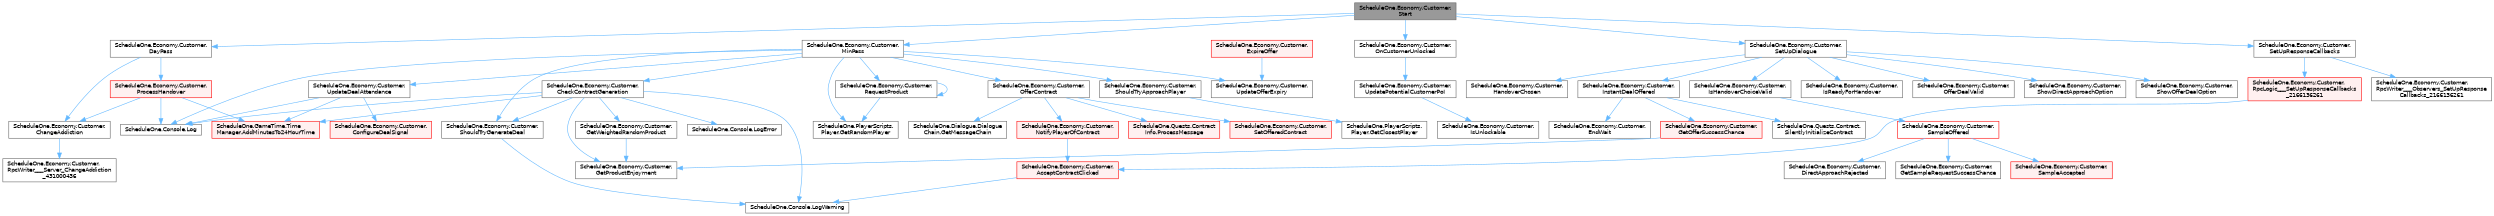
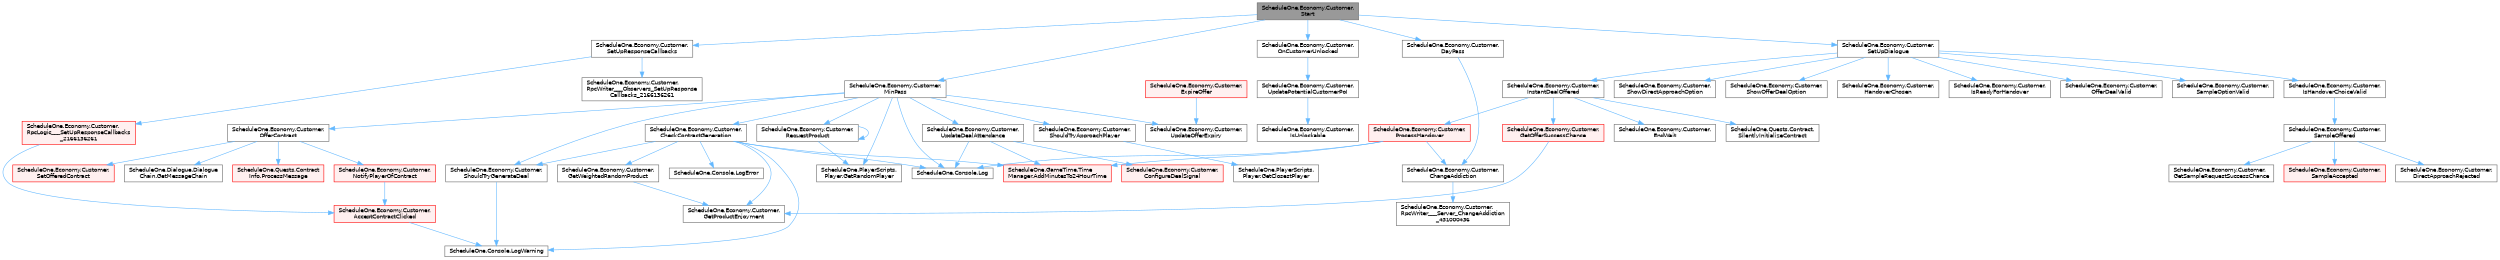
  digraph {
    rankdir=TB
    node [color=grey40 fillcolor=white fontname=Helvetica fontsize=10 shape=box style=filled]
    edge [color=steelblue1 fontname=Helvetica fontsize=10 labelfontname=Helvetica labelfontsize=10 style=solid]
    n1 [color=gray40 fillcolor=grey60 fontcolor=black height=0.2 label="ScheduleOne.Economy.Customer.\lStart" width=0.4]
    n2 [height=0.2 label="ScheduleOne.Economy.Customer.\lDayPass" width=0.4]
    n3 [height=0.2 label="ScheduleOne.Economy.Customer.\lMinPass" width=0.4]
    n4 [height=0.2 label="ScheduleOne.Economy.Customer.\lOnCustomerUnlocked" width=0.4]
    n5 [height=0.2 label="ScheduleOne.Economy.Customer.\lSetUpDialogue" width=0.4]
    n6 [height=0.2 label="ScheduleOne.Economy.Customer.\lSetUpResponseCallbacks" width=0.4]
    n7 [height=0.2 label="ScheduleOne.Economy.Customer.\lChangeAddiction" width=0.4]
    n8 [height=0.2 label="ScheduleOne.Economy.Customer.\lCheckContractGeneration" width=0.4]
    n9 [height=0.2 label="ScheduleOne.Console.Log" width=0.4]
    n10 [height=0.2 label="ScheduleOne.Economy.Customer.\lShouldTryGenerateDeal" width=0.4]
    n11 [height=0.2 label="ScheduleOne.PlayerScripts.\lPlayer.GetRandomPlayer" width=0.4]
    n12 [height=0.2 label="ScheduleOne.Economy.Customer.\lOfferContract" width=0.4]
    n13 [height=0.2 label="ScheduleOne.Economy.Customer.\lRequestProduct" width=0.4]
    n14 [height=0.2 label="ScheduleOne.Economy.Customer.\lShouldTryApproachPlayer" width=0.4]
    n15 [height=0.2 label="ScheduleOne.Economy.Customer.\lUpdateDealAttendance" width=0.4]
    n16 [height=0.2 label="ScheduleOne.Economy.Customer.\lUpdateOfferExpiry" width=0.4]
    n17 [height=0.2 label="ScheduleOne.Economy.Customer.\lUpdatePotentialCustomerPoI" width=0.4]
    n18 [height=0.2 label="ScheduleOne.Economy.Customer.\lHandoverChosen" width=0.4]
    n19 [height=0.2 label="ScheduleOne.Economy.Customer.\lInstantDealOffered" width=0.4]
    n20 [height=0.2 label="ScheduleOne.Economy.Customer.\lIsHandoverChoiceValid" width=0.4]
    n21 [height=0.2 label="ScheduleOne.Economy.Customer.\lIsReadyForHandover" width=0.4]
    n22 [height=0.2 label="ScheduleOne.Economy.Customer.\lOfferDealValid" width=0.4]
+   n23 [height=0.2 label="ScheduleOne.Economy.Customer.\lSampleOptionValid" width=0.4]
    n24 [height=0.2 label="ScheduleOne.Economy.Customer.\lShowDirectApproachOption" width=0.4]
    n25 [height=0.2 label="ScheduleOne.Economy.Customer.\lShowOfferDealOption" width=0.4]
    n26 [color=red fillcolor="#FFF0F0" height=0.2 label="ScheduleOne.Economy.Customer.\lRpcLogic___SetUpResponseCallbacks\l_2166136261" width=0.4]
    n27 [height=0.2 label="ScheduleOne.Economy.Customer.\lRpcWriter___Observers_SetUpResponse\lCallbacks_2166136261" width=0.4]
    n28 [height=0.2 label="ScheduleOne.Economy.Customer.\lRpcWriter___Server_ChangeAddiction\l_431000436" width=0.4]
    n29 [color=red fillcolor="#FFF0F0" height=0.2 label="ScheduleOne.GameTime.Time\lManager.AddMinutesTo24HourTime" width=0.4]
    n30 [height=0.2 label="ScheduleOne.Economy.Customer.\lGetProductEnjoyment" width=0.4]
    n31 [height=0.2 label="ScheduleOne.Economy.Customer.\lGetWeightedRandomProduct" width=0.4]
    n32 [height=0.2 label="ScheduleOne.Console.LogError" width=0.4]
    n33 [height=0.2 label="ScheduleOne.Console.LogWarning" width=0.4]
    n34 [height=0.2 label="ScheduleOne.Dialogue.Dialogue\lChain.GetMessageChain" width=0.4]
    n35 [color=red fillcolor="#FFF0F0" height=0.2 label="ScheduleOne.Economy.Customer.\lNotifyPlayerOfContract" width=0.4]
    n36 [color=red fillcolor="#FFF0F0" height=0.2 label="ScheduleOne.Quests.Contract\lInfo.ProcessMessage" width=0.4]
    n37 [color=red fillcolor="#FFF0F0" height=0.2 label="ScheduleOne.Economy.Customer.\lSetOfferedContract" width=0.4]
    n38 [height=0.2 label="ScheduleOne.PlayerScripts.\lPlayer.GetClosestPlayer" width=0.4]
    n39 [color=red fillcolor="#FFF0F0" height=0.2 label="ScheduleOne.Economy.Customer.\lConfigureDealSignal" width=0.4]
    n40 [color=red fillcolor="#FFF0F0" height=0.2 label="ScheduleOne.Economy.Customer.\lAcceptContractClicked" width=0.4]
    n41 [color=red fillcolor="#FFF0F0" height=0.2 label="ScheduleOne.Economy.Customer.\lExpireOffer" width=0.4]
    n42 [height=0.2 label="ScheduleOne.Economy.Customer.\lIsUnlockable" width=0.4]
    n43 [height=0.2 label="ScheduleOne.Economy.Customer.\lEndWait" width=0.4]
    n44 [color=red fillcolor="#FFF0F0" height=0.2 label="ScheduleOne.Economy.Customer.\lGetOfferSuccessChance" width=0.4]
    n45 [color=red fillcolor="#FFF0F0" height=0.2 label="ScheduleOne.Economy.Customer.\lProcessHandover" width=0.4]
    n46 [height=0.2 label="ScheduleOne.Quests.Contract.\lSilentlyInitializeContract" width=0.4]
-   n47 [color=red height=0.2 label="ScheduleOne.Economy.Customer.\lSampleOffered" width=0.4]
+   n47 [height=0.2 label="ScheduleOne.Economy.Customer.\lSampleOffered" width=0.4]
    n48 [height=0.2 label="ScheduleOne.Economy.Customer.\lDirectApproachRejected" width=0.4]
    n49 [height=0.2 label="ScheduleOne.Economy.Customer.\lGetSampleRequestSuccessChance" width=0.4]
    n50 [color=red fillcolor="#FFF0F0" height=0.2 label="ScheduleOne.Economy.Customer.\lSampleAccepted" width=0.4]
    n1 -> n2
    n1 -> n3
    n1 -> n4
    n1 -> n5
    n1 -> n6
    n2 -> n7
    n3 -> n8
    n3 -> n9
    n3 -> n10
    n3 -> n11
    n3 -> n12
    n3 -> n13
    n3 -> n14
    n3 -> n15
    n3 -> n16
    n4 -> n17
    n5 -> n18
    n5 -> n19
    n5 -> n20
    n5 -> n21
    n5 -> n22
+   n5 -> n23
    n5 -> n24
    n5 -> n25
    n6 -> n26
    n6 -> n27
    n7 -> n28
    n8 -> n9
    n8 -> n10
    n8 -> n29
    n8 -> n30
    n8 -> n31
    n8 -> n32
    n8 -> n33
    n10 -> n33
    n12 -> n34
    n12 -> n35
    n12 -> n36
    n12 -> n37
    n13 -> n11
    n13 -> n13
    n14 -> n38
    n15 -> n9
    n15 -> n29
    n15 -> n39
    n17 -> n42
    n19 -> n43
    n19 -> n44
-   n2 -> n45
+   n19 -> n45
    n19 -> n46
    n20 -> n47
    n26 -> n40
    n31 -> n30
    n35 -> n40
    n40 -> n33
    n41 -> n16
    n44 -> n30
    n45 -> n7
    n45 -> n9
    n45 -> n29
    n47 -> n48
    n47 -> n49
    n47 -> n50
  }
